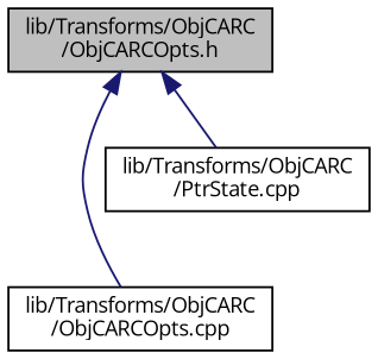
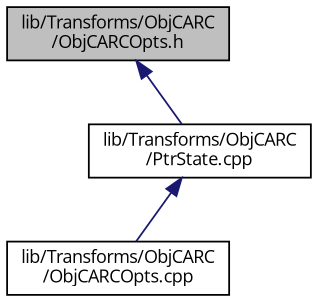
  digraph {
    fontname="Open Sans"
    node [color=black fontname="Open Sans" fontsize=10 shape=box]
    edge [color=midnightblue dir=back fontname="Open Sans" fontsize=10 labelfontname=Helvetica labelfontsize=10 style=solid]
    n1 [fillcolor=grey75 fontcolor=black height=0.2 label="lib/Transforms/ObjCARC\l/ObjCARCOpts.h" style=filled width=0.4]
    n2 [height=0.2 label="lib/Transforms/ObjCARC\l/ObjCARCOpts.cpp" width=0.4]
    n3 [height=0.2 label="lib/Transforms/ObjCARC\l/PtrState.cpp" width=0.4]
-   n1 -> n2
+   n3 -> n2
    n1 -> n3
  }
